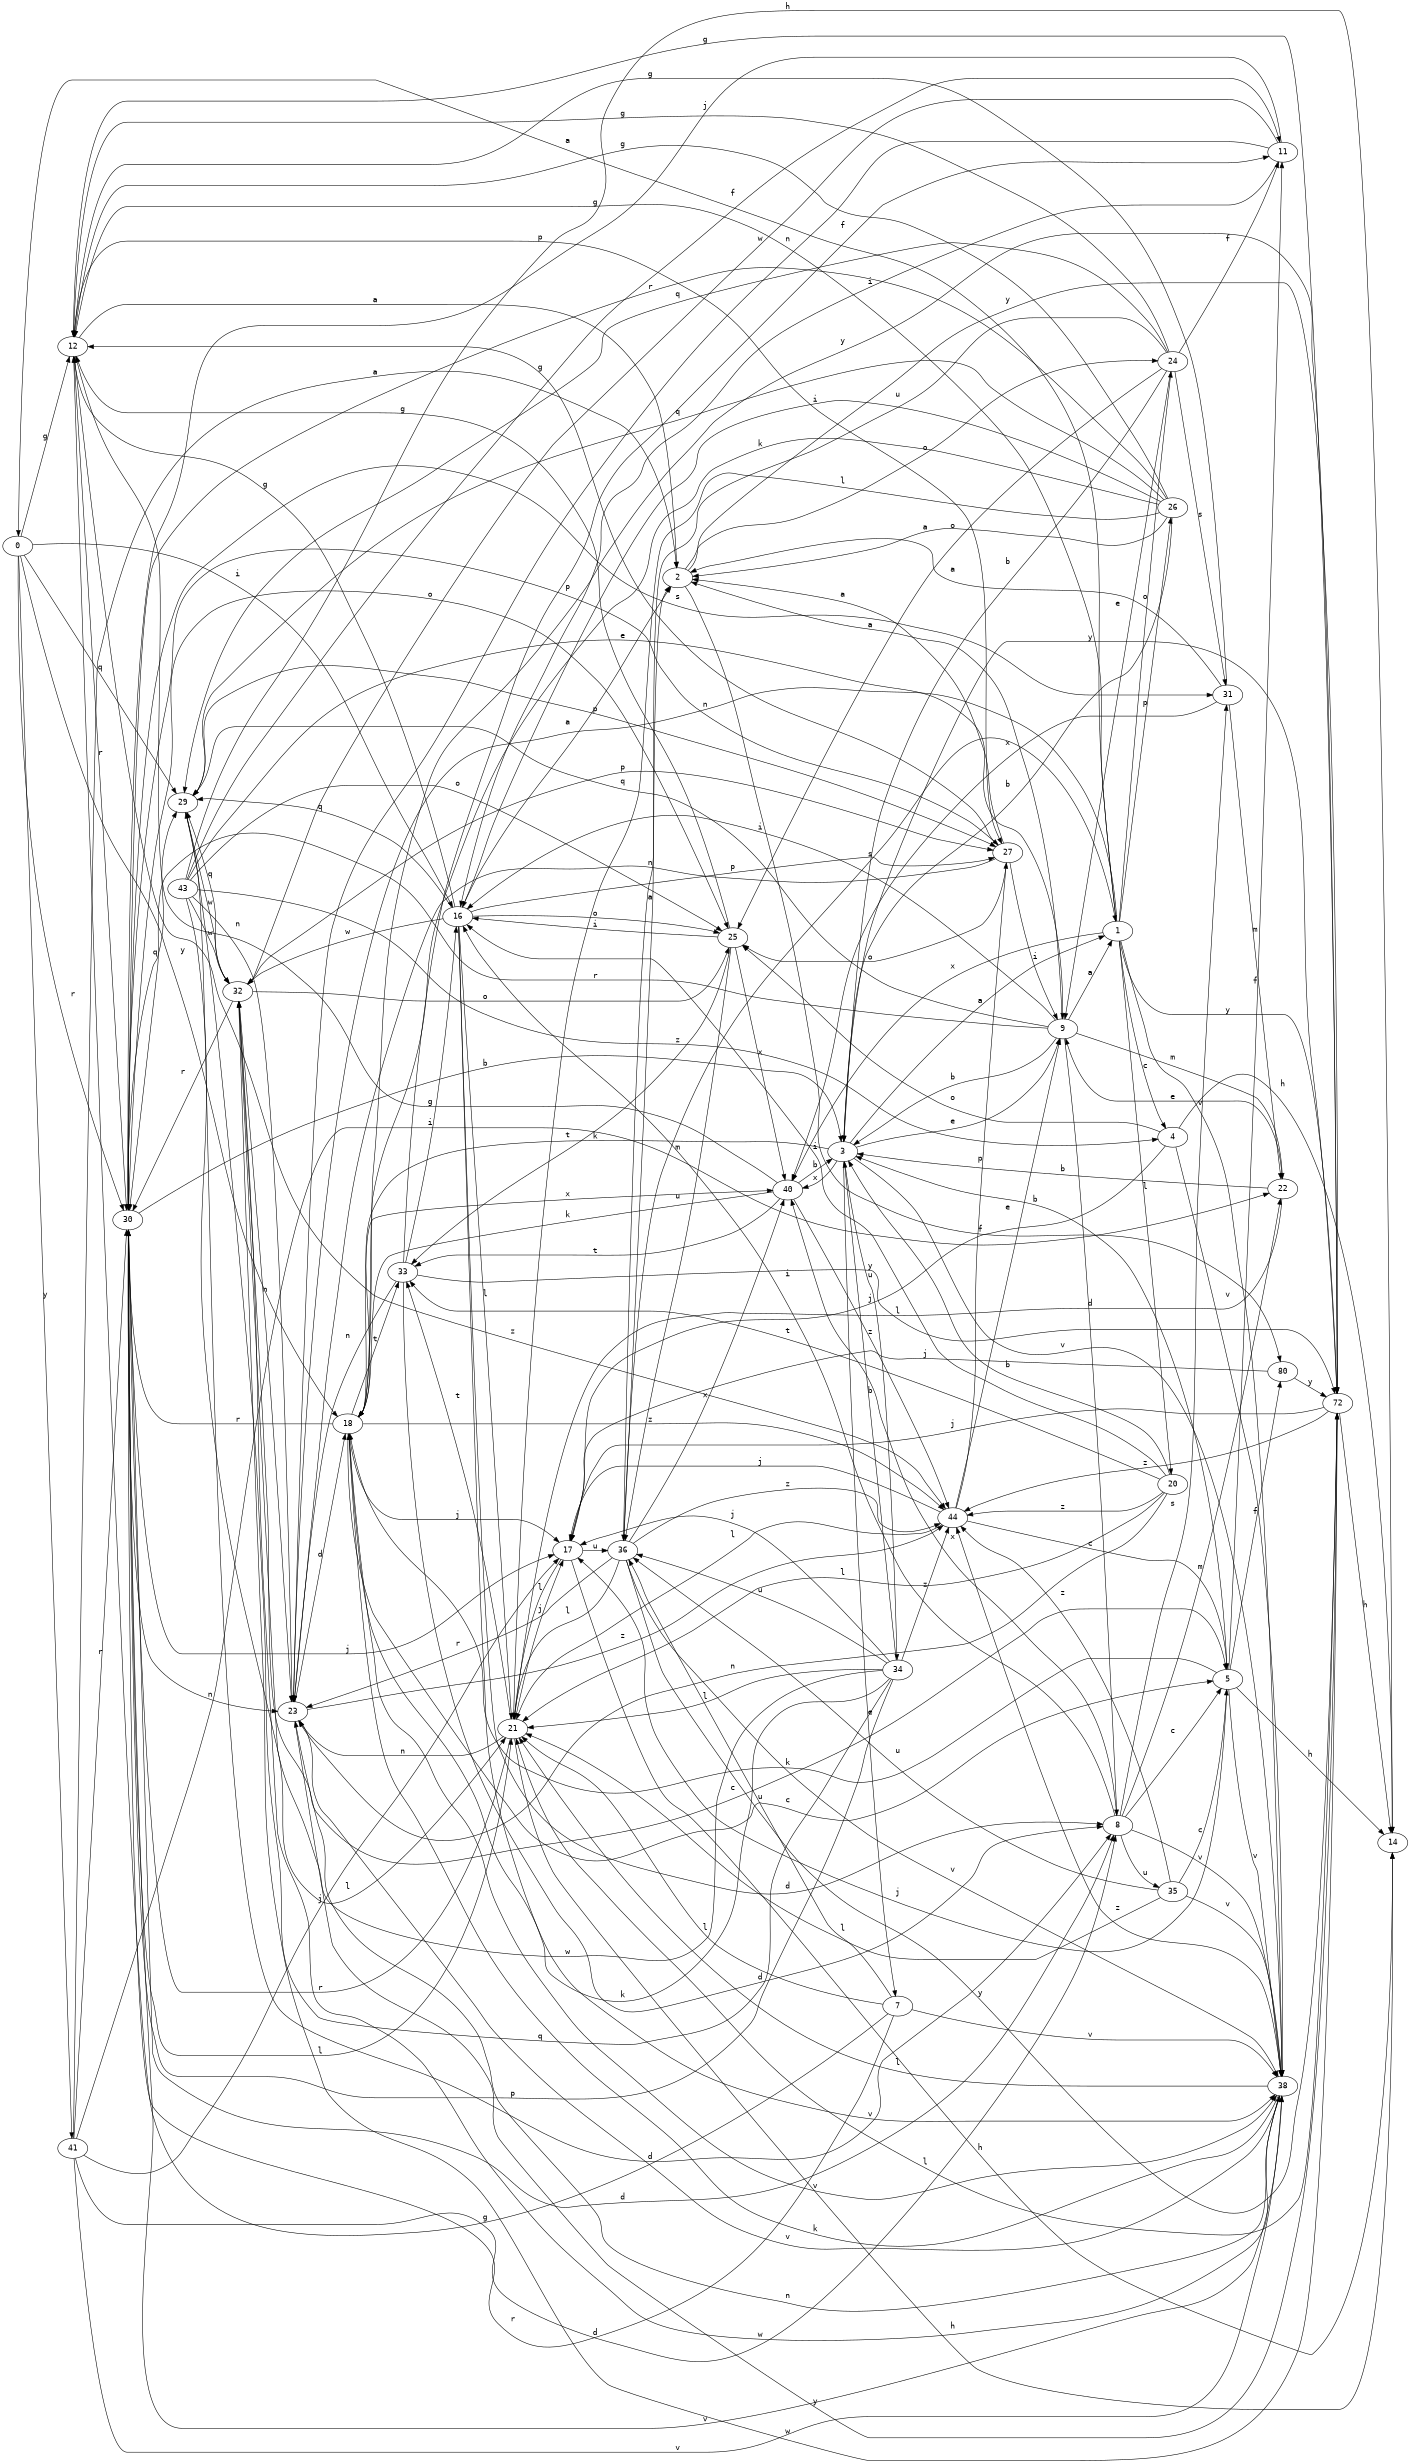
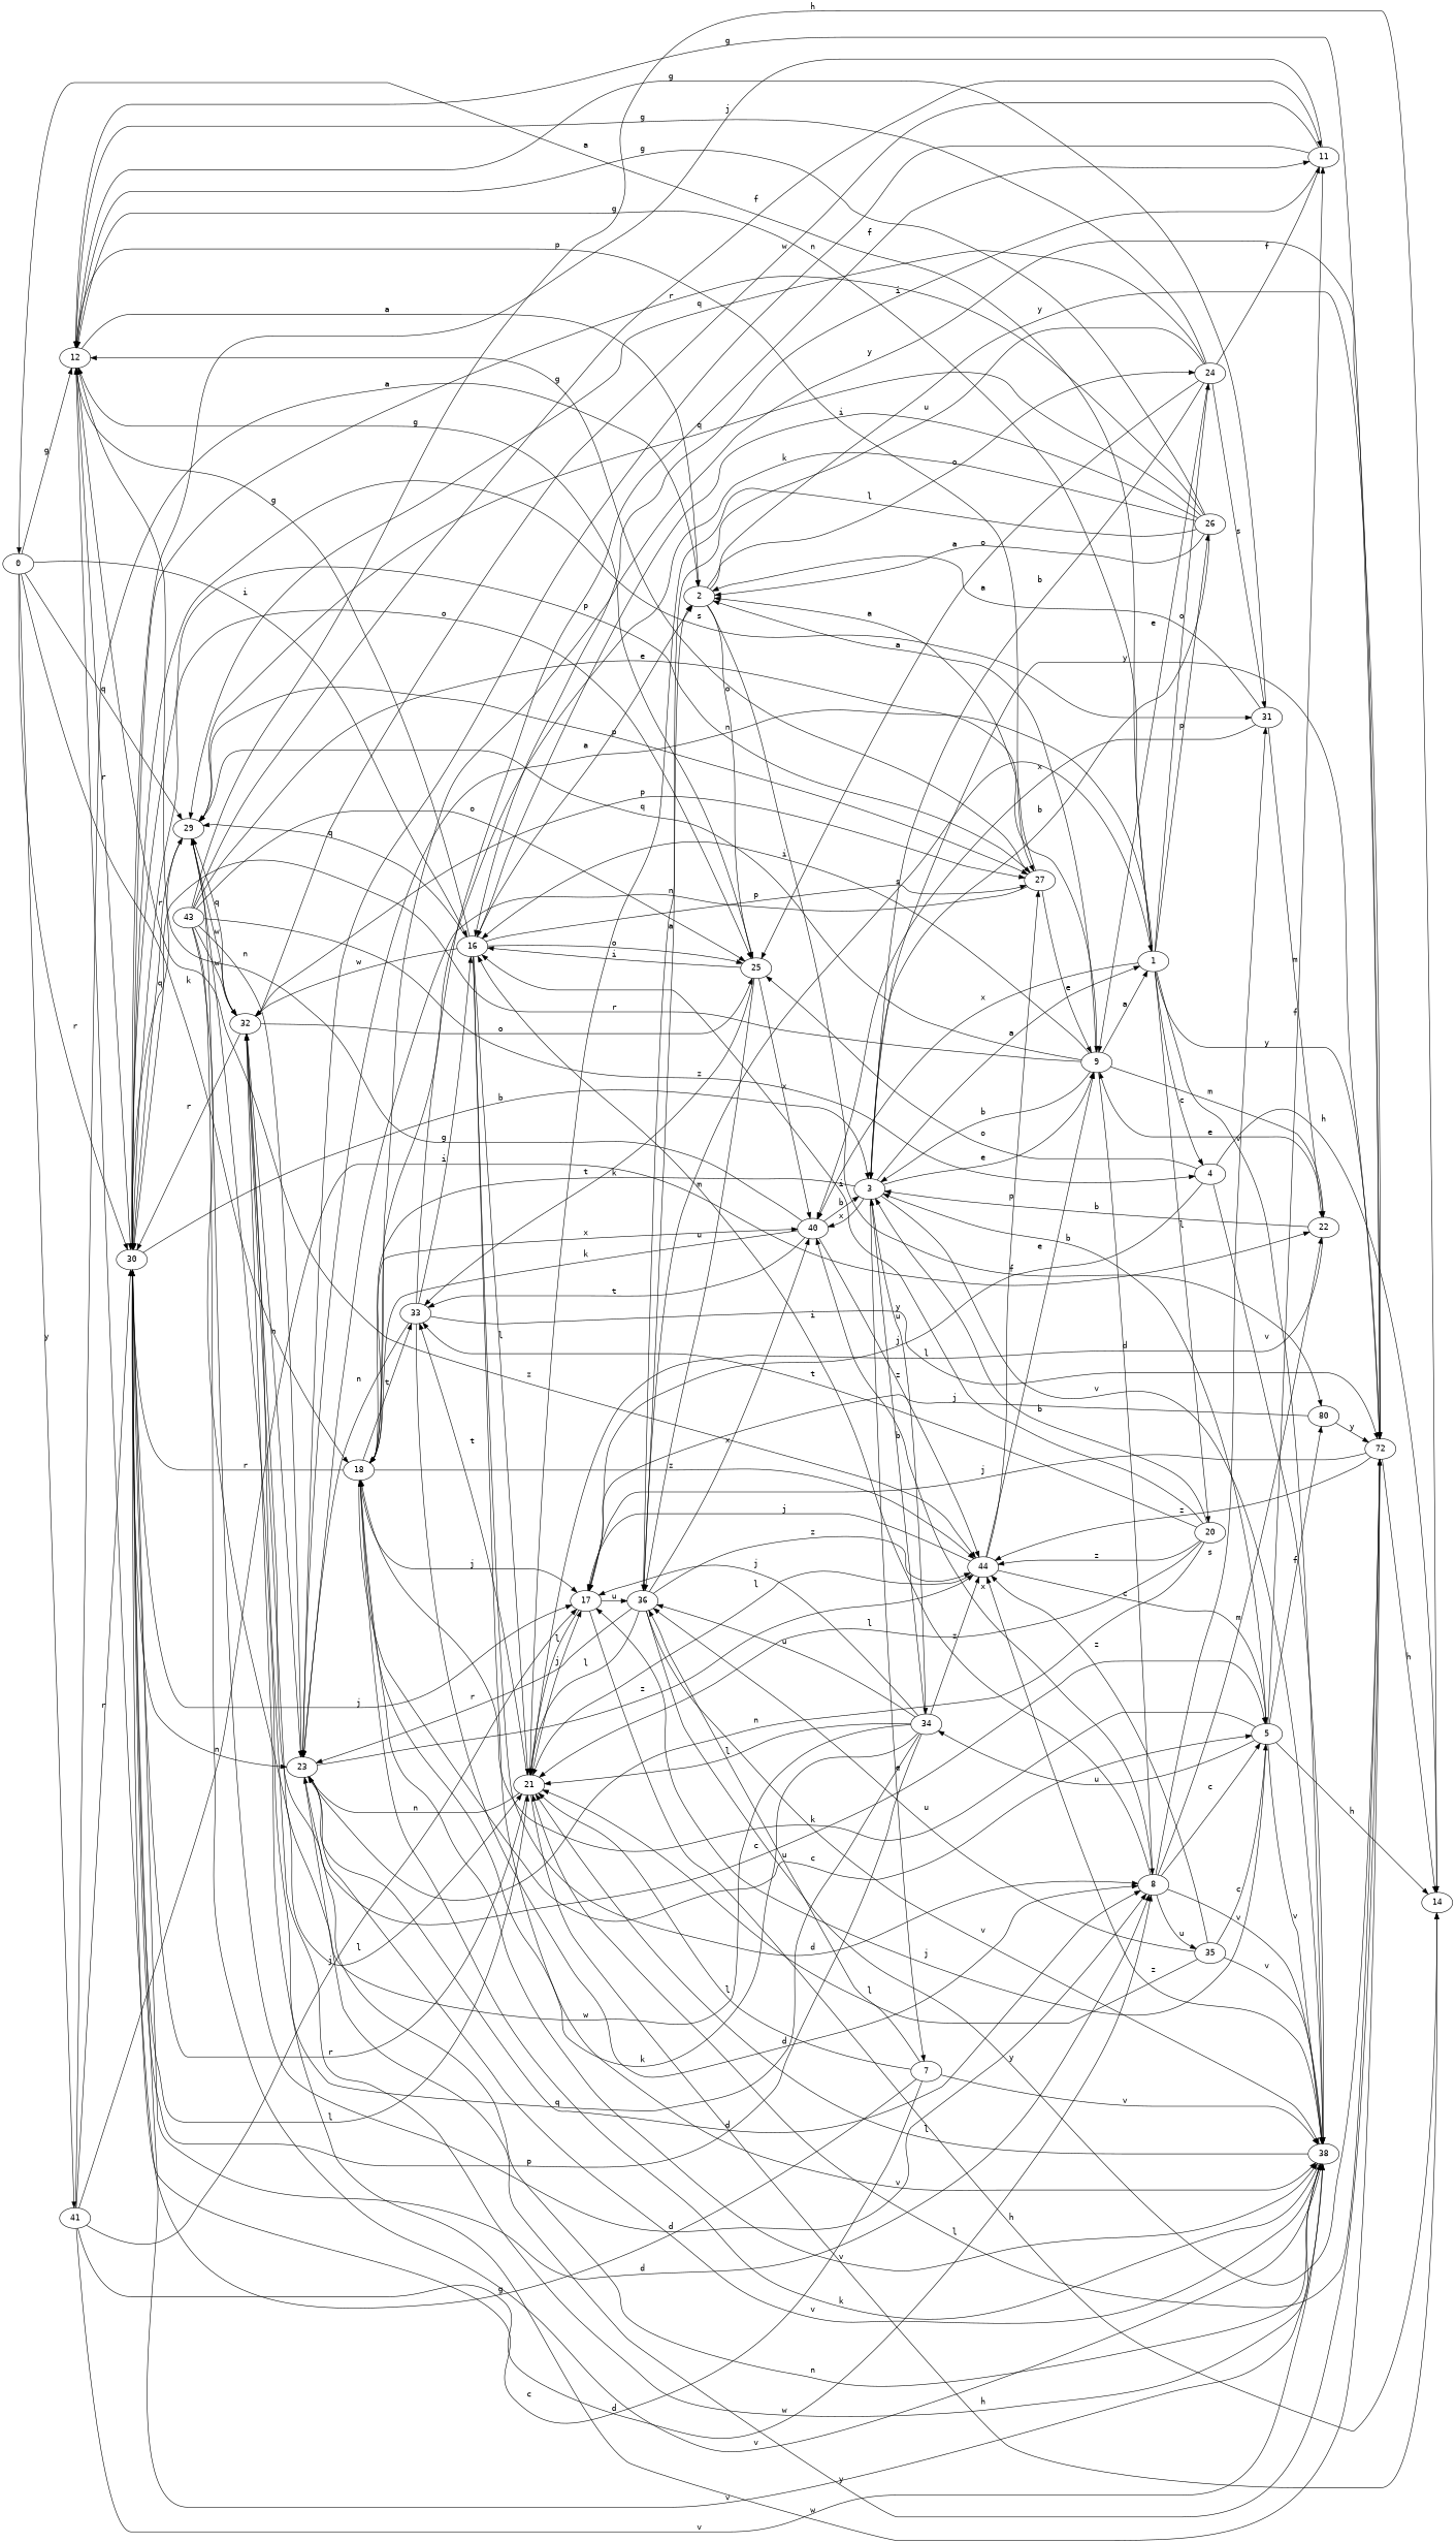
  strict digraph {
    fontname="DejaVu Sans Mono"
    rankdir=LR
    node [fontname="DejaVu Sans Mono"]
    edge [fontname="DejaVu Sans Mono"]
    0
    12
    16
    18
    29
    30
    41
    2
    27
    44
    38
    25
    n13 [label=8]
    21
    n15 [label=32]
    40
    n17 [label=72]
    17
    5
    33
    23
    3
    31
    22
    1
    4
    20
    24
    26
    14
    9
    11
    36
    n34 [label=80]
    7
    34
    43
    35
    0 -> 12 [label=g]
    0 -> 16 [label=i]
-   0 -> 18 [label=y]
+   0 -> 18 [label=k]
    0 -> 29 [label=q]
    0 -> 30 [label=r]
    0 -> 41 [label=y]
    12 -> 30 [label=r]
    12 -> 2 [label=a]
    12 -> 27 [label=p]
    12 -> 44 [label=z]
    16 -> 12 [label=g]
    16 -> 29 [label=q]
    16 -> 2 [label=a]
    16 -> 27 [label=p]
    16 -> 38 [label=v]
    16 -> 25 [label=o]
    16 -> n13 [label=d]
    16 -> 21 [label=l]
    16 -> n15 [label=w]
    18 -> 30 [label=r]
    18 -> 44 [label=z]
    18 -> 38 [label=v]
    18 -> 40 [label=x]
    18 -> n17 [label=y]
    18 -> 17 [label=j]
    18 -> 5 [label=c]
    18 -> 33 [label=t]
+   29 -> 30 [label=r]
    29 -> 27 [label=p]
    29 -> n13 [label=d]
    29 -> n15 [label=w]
    30 -> 29 [label=q]
    30 -> 27 [label=p]
    30 -> 38 [label=v]
    30 -> 25 [label=o]
    30 -> n13 [label=d]
    30 -> 21 [label=l]
    30 -> 17 [label=j]
    30 -> 23 [label=n]
    30 -> 3 [label=b]
    30 -> 31 [label=s]
    41 -> 30 [label=r]
    41 -> 2 [label=a]
    41 -> 38 [label=v]
    41 -> n13 [label=d]
    41 -> 17 [label=j]
    41 -> 22 [label=m]
-   27 -> 25 [label=o]
+   2 -> 25 [label=o]
    2 -> n17 [label=y]
    2 -> 24 [label=o]
    2 -> n34 [label=f]
    27 -> 12 [label=g]
    27 -> 2 [label=a]
    27 -> 23 [label=n]
-   27 -> 9 [label=i]
+   27 -> 9 [label=e]
    44 -> 27 [label=p]
    44 -> 21 [label=l]
    44 -> 17 [label=j]
    44 -> 5 [label=c]
    44 -> 9 [label=e]
    38 -> 18 [label=k]
    38 -> 44 [label=z]
    38 -> 21 [label=l]
    38 -> n15 [label=w]
    38 -> 23 [label=n]
    25 -> 12 [label=g]
    25 -> 16 [label=i]
    25 -> 40 [label=x]
    25 -> 33 [label=t]
    25 -> 36 [label=u]
    n13 -> 16 [label=i]
    n13 -> 38 [label=v]
    n13 -> 40 [label=x]
    n13 -> 5 [label=c]
    n13 -> 31 [label=s]
    n13 -> 22 [label=m]
    n13 -> 35 [label=u]
    21 -> 30 [label=r]
    21 -> 17 [label=j]
    21 -> 33 [label=t]
    21 -> 23 [label=n]
    21 -> 14 [label=h]
    n15 -> 29 [label=q]
    n15 -> 30 [label=r]
    n15 -> 27 [label=p]
    n15 -> 25 [label=o]
    n15 -> 5 [label=c]
    n15 -> 23 [label=n]
    40 -> 12 [label=g]
    40 -> 18 [label=k]
    40 -> 44 [label=z]
    40 -> 33 [label=t]
    40 -> 3 [label=b]
    n17 -> 12 [label=g]
    n17 -> 44 [label=z]
    n17 -> 21 [label=l]
    n17 -> n15 [label=w]
    n17 -> 17 [label=j]
    n17 -> 14 [label=h]
    17 -> 21 [label=l]
    17 -> 14 [label=h]
    17 -> 36 [label=u]
    5 -> 18 [label=k]
    5 -> 38 [label=v]
    5 -> 17 [label=j]
    5 -> 3 [label=b]
    5 -> 14 [label=h]
    5 -> 11 [label=f]
    5 -> n34 [label=f]
+   5 -> 34 [label=u]
    33 -> 16 [label=i]
    33 -> n13 [label=d]
    33 -> n17 [label=y]
    33 -> 23 [label=n]
    33 -> 11 [label=f]
    23 -> 44 [label=z]
    23 -> 38 [label=v]
-   23 -> 18 [label=d]
+   23 -> n13 [label=d]
    23 -> n17 [label=y]
    3 -> 18 [label=k]
    3 -> 38 [label=v]
    3 -> 40 [label=x]
    3 -> n17 [label=y]
    3 -> 1 [label=a]
    3 -> 9 [label=e]
    3 -> 7 [label=e]
    3 -> 34 [label=u]
    31 -> 12 [label=g]
    31 -> 2 [label=a]
    31 -> 40 [label=x]
    31 -> 22 [label=m]
    22 -> 21 [label=l]
    22 -> 3 [label=b]
    22 -> 9 [label=e]
    1 -> 0 [label=a]
    1 -> 12 [label=g]
    1 -> 38 [label=v]
    1 -> 40 [label=x]
    1 -> n17 [label=y]
    1 -> 23 [label=n]
    1 -> 4 [label=c]
    1 -> 20 [label=l]
    1 -> 24 [label=o]
    1 -> 26 [label=p]
    4 -> 38 [label=v]
    4 -> 25 [label=o]
    4 -> 17 [label=j]
    4 -> 14 [label=h]
    20 -> 16 [label=i]
    20 -> 44 [label=z]
    20 -> 21 [label=l]
    20 -> 33 [label=t]
    20 -> 23 [label=n]
    20 -> 3 [label=b]
    24 -> 12 [label=g]
    24 -> 29 [label=q]
    24 -> 25 [label=o]
    24 -> 3 [label=b]
    24 -> 31 [label=s]
    24 -> 9 [label=e]
    24 -> 11 [label=f]
    24 -> 36 [label=u]
    26 -> 12 [label=g]
    26 -> 16 [label=i]
    26 -> 18 [label=k]
    26 -> 29 [label=q]
    26 -> 30 [label=r]
    26 -> 2 [label=a]
    26 -> 21 [label=l]
    26 -> 3 [label=b]
    9 -> 16 [label=i]
    9 -> 29 [label=q]
    9 -> 30 [label=r]
    9 -> 2 [label=a]
    9 -> n13 [label=d]
    9 -> 3 [label=b]
    9 -> 22 [label=m]
    9 -> 1 [label=a]
    11 -> 16 [label=i]
    11 -> 30 [label=j]
    11 -> n15 [label=w]
    11 -> 23 [label=n]
    36 -> 2 [label=a]
    36 -> 44 [label=z]
    36 -> 38 [label=v]
    36 -> 21 [label=l]
    36 -> 40 [label=x]
    36 -> n17 [label=y]
    36 -> 23 [label=r]
    36 -> 1 [label=s]
    n34 -> n17 [label=y]
    n34 -> 17 [label=j]
    7 -> 12 [label=g]
-   7 -> 30 [label=r]
+   7 -> 30 [label=c]
    7 -> 38 [label=v]
    7 -> 21 [label=l]
    7 -> 36 [label=u]
    34 -> 18 [label=k]
    34 -> 29 [label=q]
    34 -> 30 [label=p]
    34 -> 44 [label=z]
    34 -> 21 [label=l]
    34 -> n15 [label=w]
    34 -> 17 [label=j]
    34 -> 3 [label=b]
    34 -> 36 [label=u]
+   43 -> 38 [label=v]
    43 -> 25 [label=o]
    43 -> 21 [label=l]
    43 -> n15 [label=w]
    43 -> 23 [label=n]
    43 -> 4 [label=z]
    43 -> 14 [label=h]
    43 -> 9 [label=e]
    43 -> 11 [label=f]
    35 -> 44 [label=z]
    35 -> 38 [label=v]
    35 -> 21 [label=l]
    35 -> 5 [label=c]
    35 -> 36 [label=u]
  }
